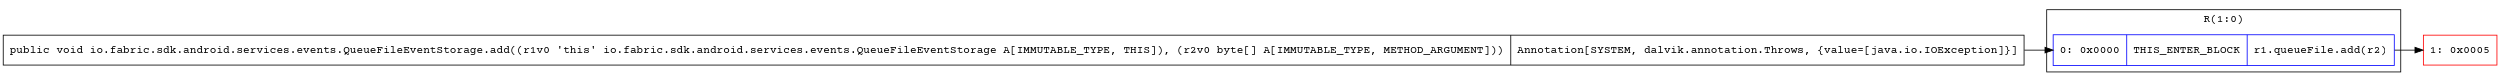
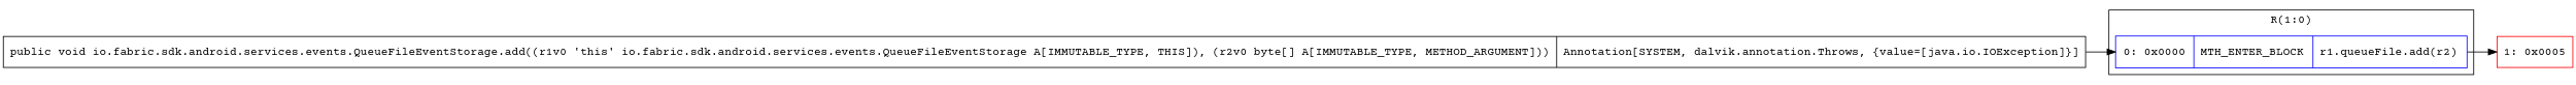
  digraph {
    rankdir=LR
    fontname="Courier Prime"
    node [shape=record fontname="Courier Prime"]
    edge [fontname="Courier Prime"]
-   n1 [color=blue label="{0\:\ 0x0000|THIS_ENTER_BLOCK\l|r1.queueFile.add(r2)\l}"]
+   n1 [color=blue label="{0\:\ 0x0000|MTH_ENTER_BLOCK\l|r1.queueFile.add(r2)\l}"]
    n2 [color=red label="{1\:\ 0x0005}"]
    n3 [label="{public void io.fabric.sdk.android.services.events.QueueFileEventStorage.add((r1v0 'this' io.fabric.sdk.android.services.events.QueueFileEventStorage A[IMMUTABLE_TYPE, THIS]), (r2v0 byte[] A[IMMUTABLE_TYPE, METHOD_ARGUMENT]))  | Annotation[SYSTEM, dalvik.annotation.Throws, \{value=[java.io.IOException]\}]\l}"]
    subgraph cluster_1 {
      label="R(1:0)"
      n1
    }
    n1 -> n2
    n3 -> n1
  }
